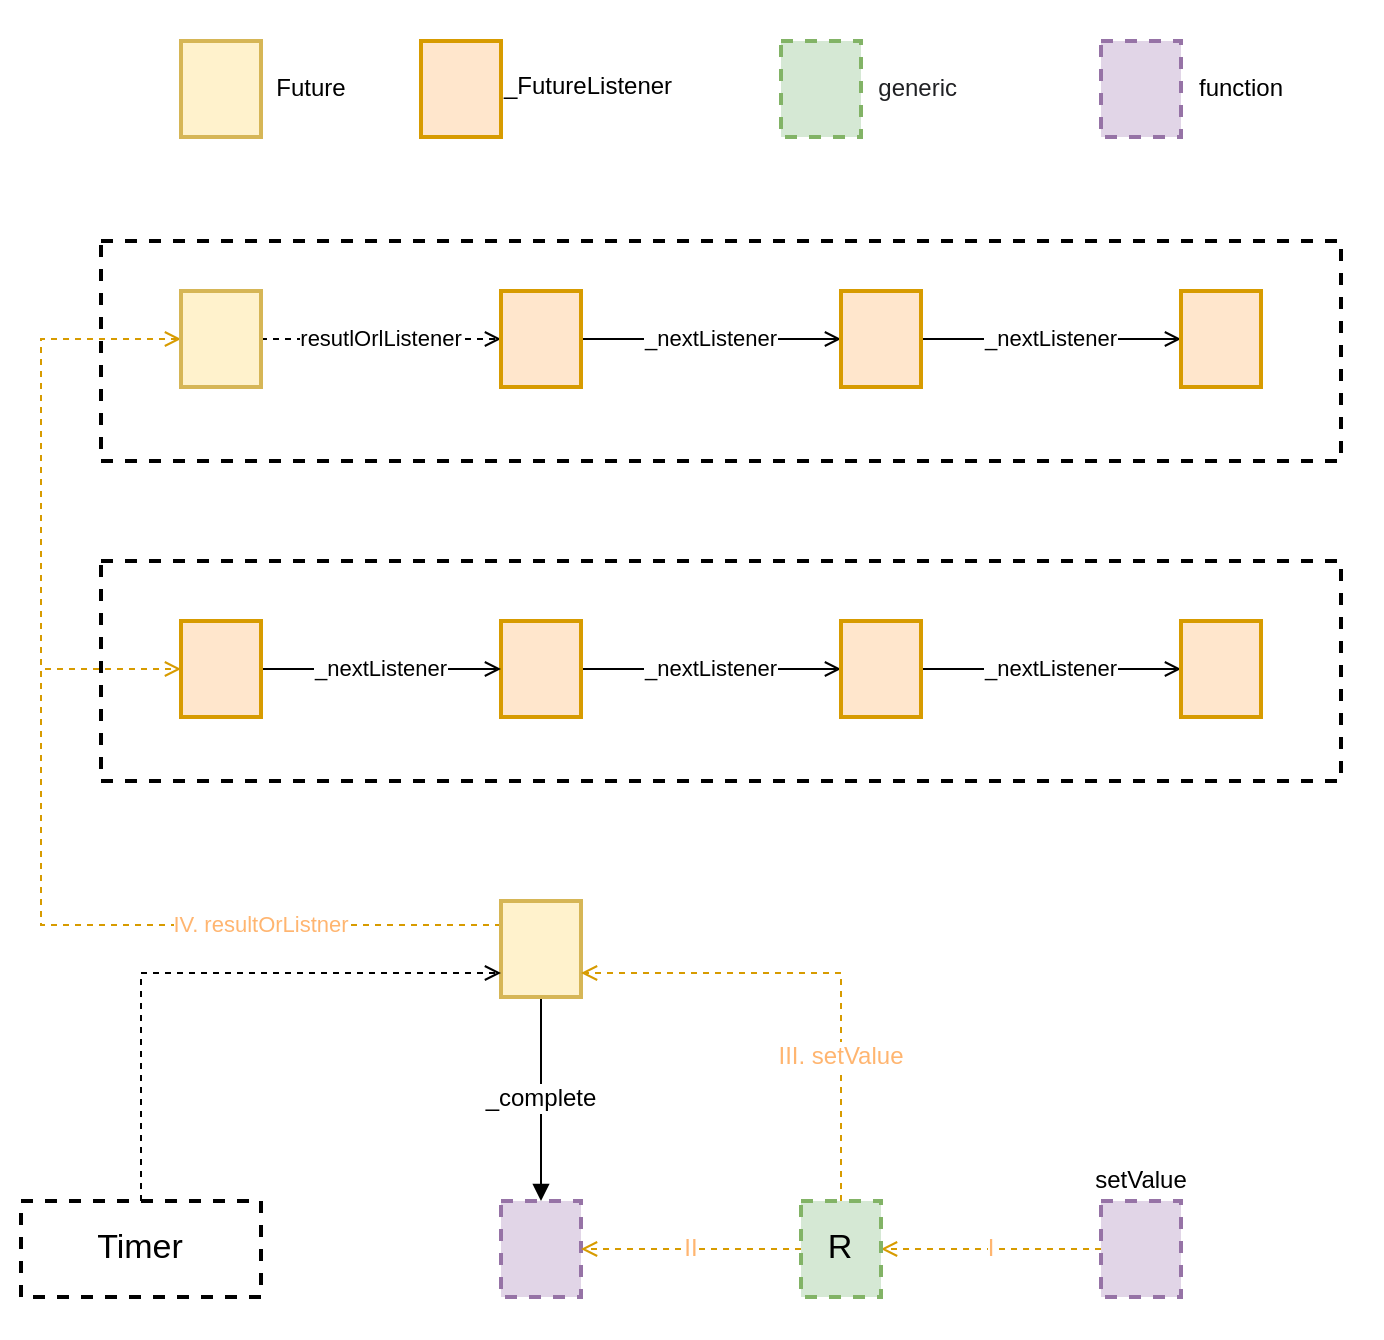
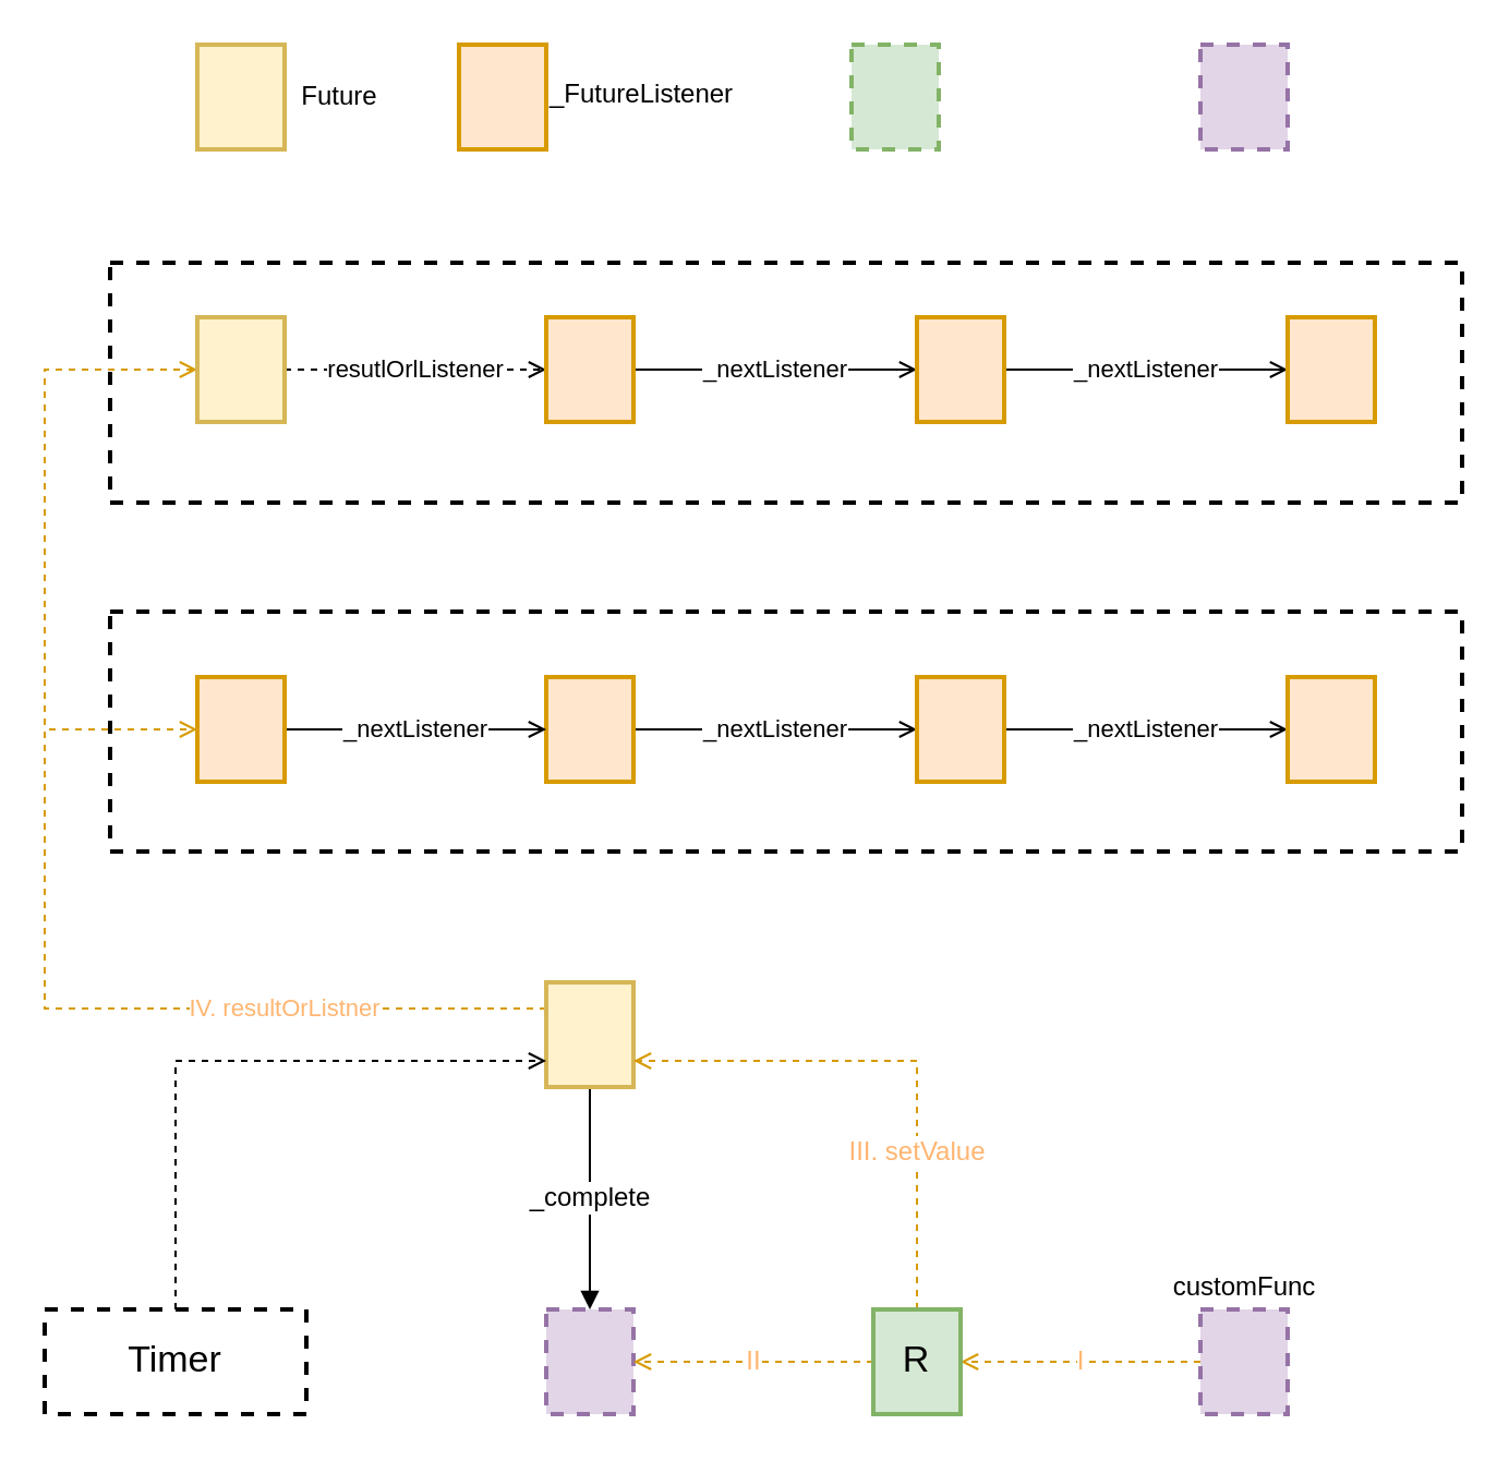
  <mxCell id="0" />
  <mxCell id="1" parent="0" />
  <mxCell id="2" value="" style="rounded=0;whiteSpace=wrap;html=1;fontSize=17;strokeWidth=2;dashed=1;fontColor=#000000;fillColor=none;" vertex="1" parent="1"><mxGeometry x="50" y="120" width="620" height="110" as="geometry" /></mxCell>
  <mxCell id="3" value="" style="rounded=0;whiteSpace=wrap;html=1;fontSize=17;strokeWidth=2;dashed=1;fontColor=#000000;fillColor=none;" vertex="1" parent="1"><mxGeometry x="50" y="280" width="620" height="110" as="geometry" /></mxCell>
  <mxCell id="4" value="_nextListener" style="edgeStyle=orthogonalEdgeStyle;rounded=0;orthogonalLoop=1;jettySize=auto;html=1;exitX=1;exitY=0.5;exitDx=0;exitDy=0;entryX=0;entryY=0.5;entryDx=0;entryDy=0;endArrow=open;endFill=0;" parent="1" source="5" target="7" edge="1"><mxGeometry relative="1" as="geometry" /></mxCell>
  <mxCell id="5" value="" style="rounded=0;whiteSpace=wrap;html=1;fontSize=17;strokeWidth=2;fillColor=#ffe6cc;strokeColor=#d79b00;" parent="1" vertex="1"><mxGeometry x="250" y="310" width="40" height="48" as="geometry" /></mxCell>
  <mxCell id="6" value="_nextListener" style="edgeStyle=orthogonalEdgeStyle;rounded=0;orthogonalLoop=1;jettySize=auto;html=1;exitX=1;exitY=0.5;exitDx=0;exitDy=0;entryX=0;entryY=0.5;entryDx=0;entryDy=0;fontSize=11;endArrow=open;endFill=0;" parent="1" source="7" target="10" edge="1"><mxGeometry relative="1" as="geometry" /></mxCell>
  <mxCell id="7" value="" style="rounded=0;whiteSpace=wrap;html=1;fontSize=17;strokeWidth=2;fillColor=#ffe6cc;strokeColor=#d79b00;" parent="1" vertex="1"><mxGeometry x="420" y="310" width="40" height="48" as="geometry" /></mxCell>
  <mxCell id="8" value="_FutureListener" style="text;whiteSpace=wrap;html=1;fontSize=12;" parent="1" vertex="1"><mxGeometry x="250" y="29" width="120" height="30" as="geometry" /></mxCell>
  <mxCell id="9" value="" style="rounded=0;whiteSpace=wrap;html=1;fontSize=17;strokeWidth=2;fillColor=#ffe6cc;strokeColor=#d79b00;" parent="1" vertex="1"><mxGeometry x="210" y="20" width="40" height="48" as="geometry" /></mxCell>
  <mxCell id="10" value="" style="rounded=0;whiteSpace=wrap;html=1;fontSize=17;strokeWidth=2;fillColor=#ffe6cc;strokeColor=#d79b00;" parent="1" vertex="1"><mxGeometry x="590" y="310" width="40" height="48" as="geometry" /></mxCell>
  <mxCell id="11" value="_complete" style="edgeStyle=orthogonalEdgeStyle;rounded=0;orthogonalLoop=1;jettySize=auto;html=1;exitX=0.5;exitY=1;exitDx=0;exitDy=0;entryX=0.5;entryY=0;entryDx=0;entryDy=0;fontSize=12;endArrow=block;endFill=1;" edge="1" parent="1" source="14" target="19"><mxGeometry relative="1" as="geometry" /></mxCell>
  <mxCell id="12" style="edgeStyle=orthogonalEdgeStyle;rounded=0;orthogonalLoop=1;jettySize=auto;html=1;exitX=0;exitY=0.25;exitDx=0;exitDy=0;entryX=0;entryY=0.5;entryDx=0;entryDy=0;dashed=1;fontSize=11;fontColor=#000000;endArrow=open;endFill=0;fillColor=#ffe6cc;strokeColor=#d79b00;" edge="1" parent="1" source="14" target="26"><mxGeometry relative="1" as="geometry"><Array as="points"><mxPoint x="20" y="462" /><mxPoint x="20" y="334" /></Array></mxGeometry></mxCell>
  <mxCell id="13" value="IV. resultOrListner" style="edgeStyle=orthogonalEdgeStyle;rounded=0;orthogonalLoop=1;jettySize=auto;html=1;exitX=0;exitY=0.25;exitDx=0;exitDy=0;entryX=0;entryY=0.5;entryDx=0;entryDy=0;dashed=1;fontSize=11;endArrow=open;endFill=0;fillColor=#ffe6cc;strokeColor=#d79b00;fontColor=#FFB570;" edge="1" parent="1" source="14" target="33"><mxGeometry x="-0.595" relative="1" as="geometry"><Array as="points"><mxPoint x="20" y="462" /><mxPoint x="20" y="169" /></Array><mxPoint as="offset" /></mxGeometry></mxCell>
  <mxCell id="14" value="" style="rounded=0;whiteSpace=wrap;html=1;fontSize=17;strokeWidth=2;fillColor=#fff2cc;strokeColor=#d6b656;" parent="1" vertex="1"><mxGeometry x="250" y="450" width="40" height="48" as="geometry" /></mxCell>
  <mxCell id="15" style="edgeStyle=orthogonalEdgeStyle;rounded=0;orthogonalLoop=1;jettySize=auto;html=1;exitX=0.5;exitY=0;exitDx=0;exitDy=0;entryX=0;entryY=0.75;entryDx=0;entryDy=0;dashed=1;fontSize=12;endArrow=open;endFill=0;" edge="1" parent="1" source="16" target="14"><mxGeometry relative="1" as="geometry" /></mxCell>
- <mxCell id="16" value="Timer" style="rounded=0;whiteSpace=wrap;html=1;fontSize=17;strokeWidth=2;dashed=1;" vertex="1" parent="1"><mxGeometry x="10" y="600" width="120" height="48" as="geometry" /></mxCell>
+ <mxCell id="16" value="Timer" style="rounded=0;whiteSpace=wrap;html=1;fontSize=17;strokeWidth=2;dashed=1;" vertex="1" parent="1"><mxGeometry x="20" y="600" width="120" height="48" as="geometry" /></mxCell>
  <mxCell id="17" value="I" style="edgeStyle=orthogonalEdgeStyle;rounded=0;orthogonalLoop=1;jettySize=auto;html=1;exitX=0;exitY=0.5;exitDx=0;exitDy=0;entryX=1;entryY=0.5;entryDx=0;entryDy=0;dashed=1;endArrow=open;endFill=0;fontSize=12;fillColor=#ffe6cc;strokeColor=#d79b00;fontColor=#FFB570;" edge="1" parent="1" source="18" target="22"><mxGeometry relative="1" as="geometry" /></mxCell>
  <mxCell id="18" value="" style="rounded=0;whiteSpace=wrap;html=1;fontSize=17;strokeWidth=2;dashed=1;fillColor=#e1d5e7;strokeColor=#9673a6;" vertex="1" parent="1"><mxGeometry x="550" y="600" width="40" height="48" as="geometry" /></mxCell>
  <mxCell id="19" value="" style="rounded=0;whiteSpace=wrap;html=1;fontSize=17;strokeWidth=2;dashed=1;fillColor=#e1d5e7;strokeColor=#9673a6;" vertex="1" parent="1"><mxGeometry x="250" y="600" width="40" height="48" as="geometry" /></mxCell>
  <mxCell id="20" value="II" style="edgeStyle=orthogonalEdgeStyle;rounded=0;orthogonalLoop=1;jettySize=auto;html=1;exitX=0;exitY=0.5;exitDx=0;exitDy=0;entryX=1;entryY=0.5;entryDx=0;entryDy=0;dashed=1;endArrow=open;endFill=0;fontSize=12;fillColor=#ffe6cc;strokeColor=#d79b00;fontColor=#FFB570;" edge="1" parent="1" source="22" target="19"><mxGeometry relative="1" as="geometry" /></mxCell>
  <mxCell id="21" value="III. setValue" style="edgeStyle=orthogonalEdgeStyle;rounded=0;orthogonalLoop=1;jettySize=auto;html=1;exitX=0.5;exitY=0;exitDx=0;exitDy=0;fontSize=12;endArrow=open;endFill=0;dashed=1;fillColor=#ffe6cc;strokeColor=#d79b00;fontColor=#FFB570;entryX=1;entryY=0.75;entryDx=0;entryDy=0;" edge="1" parent="1" source="22" target="14"><mxGeometry x="-0.412" relative="1" as="geometry"><mxPoint x="330" y="480" as="targetPoint" /><Array as="points"><mxPoint x="420" y="486" /></Array><mxPoint as="offset" /></mxGeometry></mxCell>
- <mxCell id="22" value="R" style="rounded=0;whiteSpace=wrap;html=1;fontSize=17;strokeWidth=2;dashed=1;fillColor=#d5e8d4;strokeColor=#82b366;" vertex="1" parent="1"><mxGeometry x="400" y="600" width="40" height="48" as="geometry" /></mxCell>
+ <mxCell id="22" value="R" style="rounded=0;whiteSpace=wrap;html=1;fontSize=17;strokeWidth=2;dashed=0;fillColor=#d5e8d4;strokeColor=#82b366;" vertex="1" parent="1"><mxGeometry x="400" y="600" width="40" height="48" as="geometry" /></mxCell>
  <mxCell id="23" value="" style="rounded=0;whiteSpace=wrap;html=1;fontSize=17;strokeWidth=2;dashed=1;fillColor=#d5e8d4;strokeColor=#82b366;" vertex="1" parent="1"><mxGeometry x="390" y="20" width="40" height="48" as="geometry" /></mxCell>
- <mxCell id="24" value="&lt;span style=&quot;color: rgb(32, 33, 36); font-family: arial, sans-serif; font-size: 12px; text-align: left; background-color: rgb(255, 255, 255);&quot;&gt;generic&amp;nbsp;&lt;/span&gt;" style="text;html=1;align=center;verticalAlign=middle;resizable=0;points=[];autosize=1;strokeColor=none;fontSize=12;" vertex="1" parent="1"><mxGeometry x="430" y="34" width="60" height="20" as="geometry" /></mxCell>
  <mxCell id="25" value="_nextListener" style="edgeStyle=none;rounded=0;orthogonalLoop=1;jettySize=auto;html=1;exitX=1;exitY=0.5;exitDx=0;exitDy=0;entryX=0;entryY=0.5;entryDx=0;entryDy=0;fontSize=11;endArrow=open;endFill=0;" edge="1" parent="1" source="26" target="5"><mxGeometry relative="1" as="geometry"><Array as="points"><mxPoint x="180" y="334" /></Array></mxGeometry></mxCell>
  <mxCell id="26" value="" style="rounded=0;whiteSpace=wrap;html=1;fontSize=17;strokeWidth=2;fillColor=#ffe6cc;strokeColor=#d79b00;" vertex="1" parent="1"><mxGeometry x="90" y="310" width="40" height="48" as="geometry" /></mxCell>
  <mxCell id="27" value="" style="rounded=0;whiteSpace=wrap;html=1;fontSize=17;strokeWidth=2;dashed=1;fillColor=#e1d5e7;strokeColor=#9673a6;" vertex="1" parent="1"><mxGeometry x="550" y="20" width="40" height="48" as="geometry" /></mxCell>
- <mxCell id="28" value="function" style="text;html=1;align=center;verticalAlign=middle;resizable=0;points=[];autosize=1;strokeColor=none;fontSize=12;fontColor=#000000;" vertex="1" parent="1"><mxGeometry x="590" y="34" width="60" height="20" as="geometry" /></mxCell>
- <mxCell id="29" value="setValue" style="text;html=1;align=center;verticalAlign=middle;resizable=0;points=[];autosize=1;strokeColor=none;fontSize=12;fontColor=#000000;" vertex="1" parent="1"><mxGeometry x="530" y="580" width="80" height="20" as="geometry" /></mxCell>
+ <mxCell id="29" value="customFunc" style="text;html=1;align=center;verticalAlign=middle;resizable=0;points=[];autosize=1;strokeColor=none;fontSize=12;fontColor=#000000;" vertex="1" parent="1"><mxGeometry x="530" y="580" width="80" height="20" as="geometry" /></mxCell>
  <mxCell id="30" value="" style="rounded=0;whiteSpace=wrap;html=1;fontSize=17;strokeWidth=2;fillColor=#fff2cc;strokeColor=#d6b656;" vertex="1" parent="1"><mxGeometry x="90" y="20" width="40" height="48" as="geometry" /></mxCell>
  <mxCell id="31" value="Future" style="text;html=1;align=center;verticalAlign=middle;resizable=0;points=[];autosize=1;strokeColor=none;fontSize=12;" vertex="1" parent="1"><mxGeometry x="130" y="34" width="50" height="20" as="geometry" /></mxCell>
  <mxCell id="32" value="resutlOrlListener" style="edgeStyle=orthogonalEdgeStyle;rounded=0;orthogonalLoop=1;jettySize=auto;html=1;exitX=1;exitY=0.5;exitDx=0;exitDy=0;entryX=0;entryY=0.5;entryDx=0;entryDy=0;dashed=1;fontSize=11;fontColor=#000000;endArrow=open;endFill=0;" edge="1" parent="1" source="33" target="35"><mxGeometry relative="1" as="geometry" /></mxCell>
  <mxCell id="33" value="" style="rounded=0;whiteSpace=wrap;html=1;fontSize=17;strokeWidth=2;fillColor=#fff2cc;strokeColor=#d6b656;" vertex="1" parent="1"><mxGeometry x="90" y="145" width="40" height="48" as="geometry" /></mxCell>
  <mxCell id="34" value="_nextListener" style="edgeStyle=orthogonalEdgeStyle;rounded=0;orthogonalLoop=1;jettySize=auto;html=1;exitX=1;exitY=0.5;exitDx=0;exitDy=0;entryX=0;entryY=0.5;entryDx=0;entryDy=0;endArrow=open;endFill=0;" edge="1" parent="1" source="35" target="37"><mxGeometry relative="1" as="geometry" /></mxCell>
  <mxCell id="35" value="" style="rounded=0;whiteSpace=wrap;html=1;fontSize=17;strokeWidth=2;fillColor=#ffe6cc;strokeColor=#d79b00;" vertex="1" parent="1"><mxGeometry x="250" y="145" width="40" height="48" as="geometry" /></mxCell>
  <mxCell id="36" value="_nextListener" style="edgeStyle=orthogonalEdgeStyle;rounded=0;orthogonalLoop=1;jettySize=auto;html=1;exitX=1;exitY=0.5;exitDx=0;exitDy=0;entryX=0;entryY=0.5;entryDx=0;entryDy=0;fontSize=11;endArrow=open;endFill=0;" edge="1" parent="1" source="37" target="38"><mxGeometry relative="1" as="geometry" /></mxCell>
  <mxCell id="37" value="" style="rounded=0;whiteSpace=wrap;html=1;fontSize=17;strokeWidth=2;fillColor=#ffe6cc;strokeColor=#d79b00;" vertex="1" parent="1"><mxGeometry x="420" y="145" width="40" height="48" as="geometry" /></mxCell>
  <mxCell id="38" value="" style="rounded=0;whiteSpace=wrap;html=1;fontSize=17;strokeWidth=2;fillColor=#ffe6cc;strokeColor=#d79b00;" vertex="1" parent="1"><mxGeometry x="590" y="145" width="40" height="48" as="geometry" /></mxCell>
